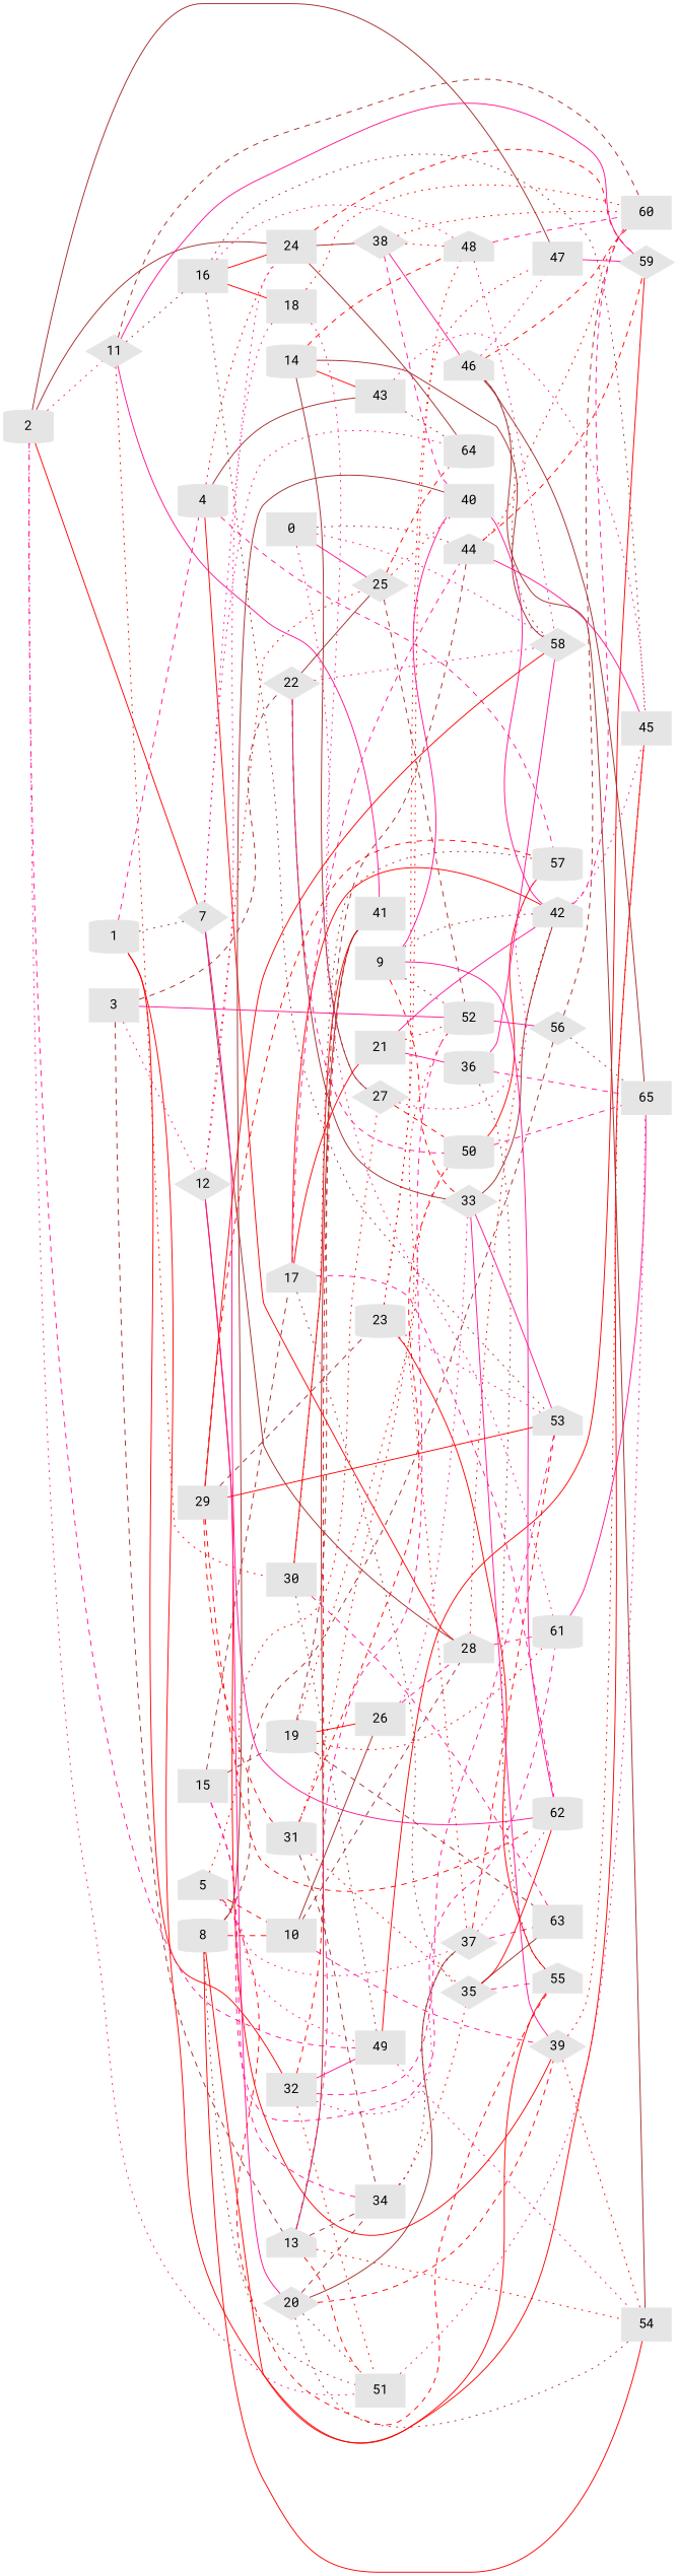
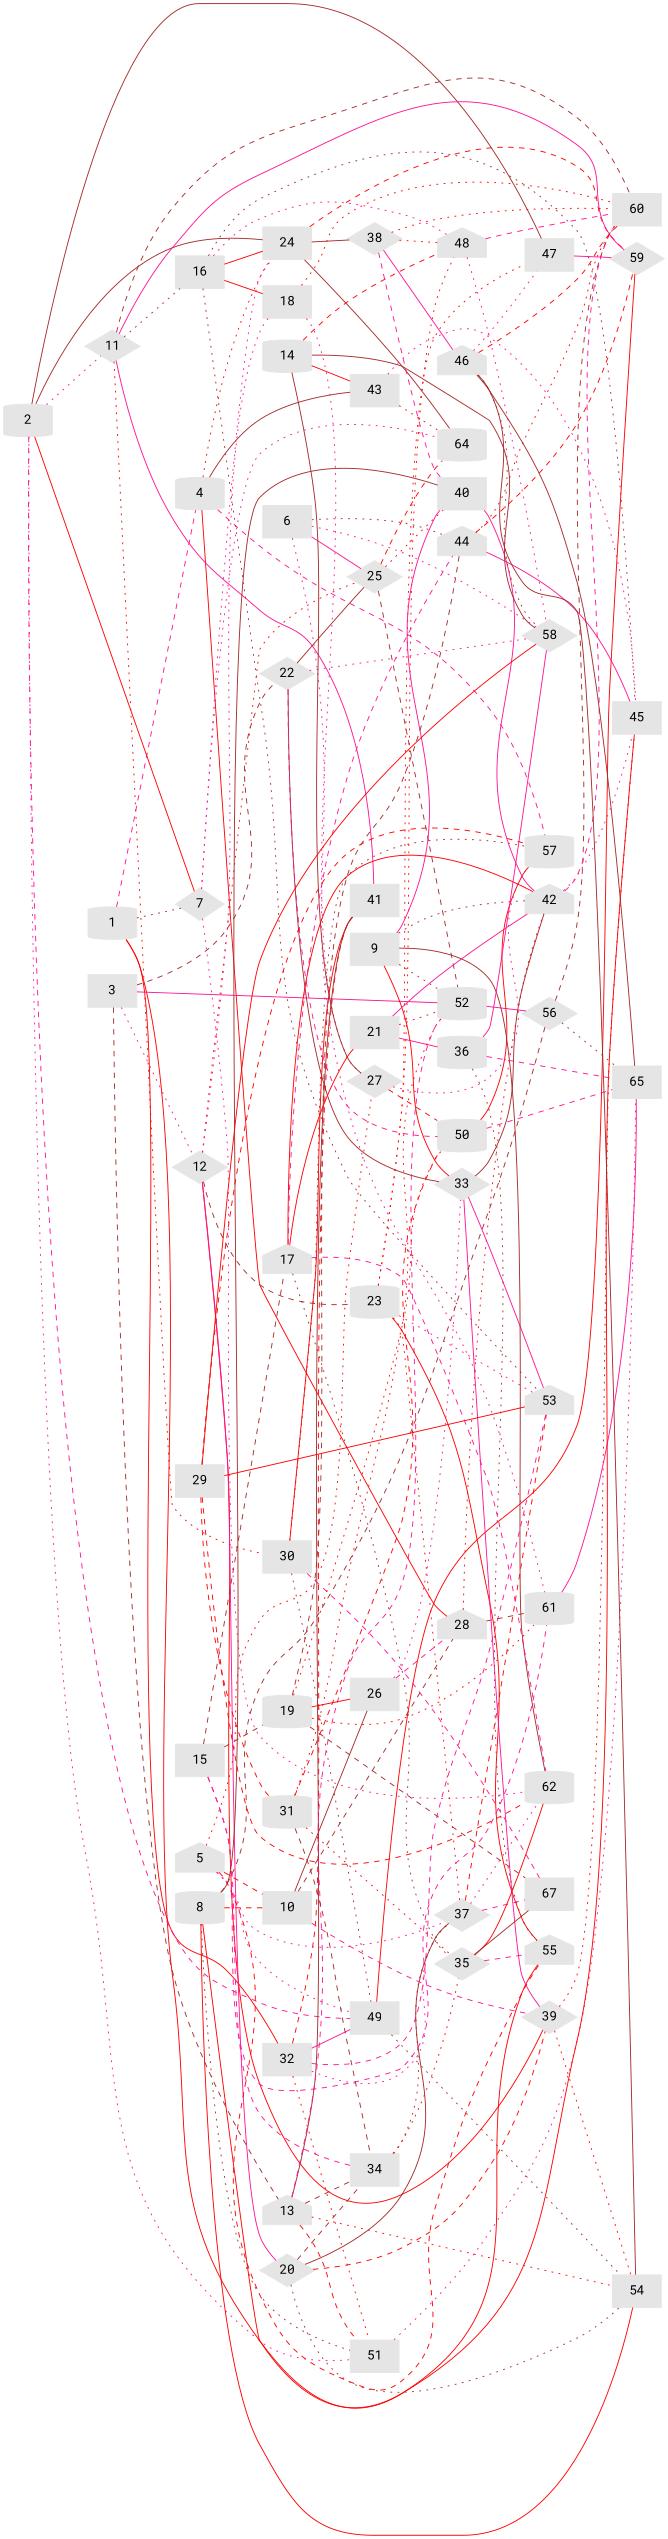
  graph {
    fontname="Roboto Mono"
    rankdir=LR
    node [color=gray90 fontname="Roboto Mono" shape=box style=filled]
    edge [color=deeppink fontname="Roboto Mono" style=dotted weight=1.0]
    1 [shape=cylinder]
    4 [shape=cylinder]
    7 [shape=diamond]
    32
    55 [shape=house]
    24
    28 [shape=house]
    43
    57 [shape=cylinder]
    62 [shape=cylinder]
    64 [shape=cylinder]
    49
    51
    37 [shape=diamond]
    41
    53 [shape=house]
    2 [shape=cylinder]
    11 [shape=diamond]
    47
    16
    30
    59 [shape=diamond]
    60
    38 [shape=diamond]
    54
    65
    12 [shape=diamond]
    3
    13 [shape=house]
    22 [shape=diamond]
    52 [shape=cylinder]
    25 [shape=diamond]
    39 [shape=diamond]
    18
    20 [shape=diamond]
    23 [shape=cylinder]
    34
    58 [shape=diamond]
    33 [shape=diamond]
    50 [shape=cylinder]
    56 [shape=diamond]
    61 [shape=cylinder]
    42 [shape=house]
    45
    5 [shape=house]
    10
    27 [shape=diamond]
    26
-   63
-   6 [label=0]
+   63 [label=67]
+   6
    44 [shape=house]
    40
    8 [shape=cylinder]
    9
    48 [shape=house]
    35 [shape=diamond]
    14 [shape=cylinder]
    15
    17 [shape=house]
    19 [shape=cylinder]
    21
    36 [shape=cylinder]
    46 [shape=house]
    29
    31 [shape=cylinder]
    1 -- 4 [style=dashed]
    1 -- 7 [color=brown]
    1 -- 32 [color=red style=solid]
    1 -- 55 [color=red style=solid]
    4 -- 24 [color=red]
    4 -- 28 [color=red style=solid]
    4 -- 43 [color=brown style=solid weight=2.0]
    4 -- 57 [style=dashed]
    7 -- 24
-   7 -- 28 [color=brown style=solid]
-   7 -- 62 [style=solid]
+   7 -- 62
    7 -- 64
    32 -- 49 [style=solid]
    32 -- 51 [color=red]
    32 -- 37
    32 -- 41 [color=red style=dashed]
    32 -- 53 [style=dashed]
    24 -- 64 [color=brown style=solid]
    24 -- 59 [color=red style=dashed weight=2.0]
    24 -- 38 [color=brown style=solid]
-   28 -- 61 [style=dashed]
+   28 -- 61 [color=brown style=dashed]
    28 -- 42 [color=red]
    43 -- 64 [color=brown]
    43 -- 45
    49 -- 59 [color=red style=solid]
-   49 -- 54
+   49 -- 54 [color=brown]
    51 -- 65
    37 -- 62
    37 -- 53 [color=red style=dashed]
    37 -- 63 [style=dashed]
    2 -- 7 [color=red style=solid]
    2 -- 24 [color=brown style=solid]
    2 -- 49 [style=dashed]
    2 -- 51
    2 -- 11
    2 -- 47 [color=brown style=solid]
    11 -- 41 [style=solid]
    11 -- 16 [color=brown]
    11 -- 30 [color=red]
    11 -- 59 [style=solid]
    11 -- 60 [color=brown style=dashed]
    47 -- 59 [style=solid]
    16 -- 24 [color=red style=solid]
    16 -- 53 [color=brown]
    16 -- 18 [color=red style=solid]
    16 -- 45 [color=brown]
    16 -- 48
    30 -- 57 [color=brown weight=2.0]
    30 -- 49 [color=brown]
    30 -- 41 [color=red style=solid]
    30 -- 63 [style=dashed]
    38 -- 60 [color=red]
    38 -- 40 [style=dashed weight=2.0]
    38 -- 48 [color=red]
    38 -- 46 [style=solid]
    12 -- 25 [color=red]
    12 -- 39 [color=red style=solid]
    12 -- 18
    12 -- 20 [style=solid]
-   29 -- 23 [color=brown style=dashed]
+   12 -- 23 [color=brown style=dashed]
    3 -- 12
    3 -- 13 [color=brown style=dashed]
    3 -- 22 [color=brown style=dashed weight=2.0]
    3 -- 52 [style=solid weight=2.0]
    13 -- 51 [color=red style=dashed]
    13 -- 41 [color=brown style=solid]
    13 -- 54 [color=red]
    13 -- 52 [style=dashed]
    13 -- 34 [color=brown style=dashed]
    22 -- 25 [color=brown style=solid]
    22 -- 58
    22 -- 33 [color=brown style=solid]
    22 -- 50 [style=dashed]
    52 -- 56 [style=solid]
    25 -- 64 [color=red style=dashed]
    25 -- 52 [color=brown style=dashed]
    25 -- 40 [color=red]
    39 -- 54 [color=red]
    39 -- 45 [color=red]
    18 -- 60 [color=red]
    18 -- 27
-   20 -- 51 [color=brown]
    20 -- 37 [color=brown style=solid]
    20 -- 54 [color=brown]
    20 -- 39 [color=red style=dashed]
    20 -- 34 [color=brown style=dashed]
    23 -- 55 [color=red style=solid]
    23 -- 37 [color=red]
    23 -- 53
    23 -- 47 [color=red]
    23 -- 48 [color=red]
    34 -- 37 [color=brown]
    34 -- 35 [color=red]
    33 -- 53 [style=solid]
    33 -- 39 [style=solid]
    33 -- 42 [color=brown style=solid]
    50 -- 57 [color=red style=solid]
    50 -- 65 [style=dashed]
    56 -- 60 [color=brown style=dashed]
    56 -- 65 [color=brown]
    61 -- 65 [style=solid weight=2.0]
    42 -- 60 [style=dashed]
    42 -- 45
    5 -- 55 [color=red style=dashed]
    5 -- 49
    5 -- 37
    5 -- 10 [color=red style=dashed weight=2.0]
    5 -- 27 [color=red]
    10 -- 28 [color=brown style=dashed]
    10 -- 39 [style=dashed]
    10 -- 26 [color=brown style=solid]
    27 -- 57
    27 -- 50 [color=red style=dashed]
    26 -- 28 [style=dashed]
    26 -- 33
    6 -- 25 [style=solid]
    6 -- 58
    6 -- 61
    6 -- 44 [color=brown]
    44 -- 59 [color=red style=dashed]
    44 -- 60 [color=red]
    44 -- 45 [style=solid]
    40 -- 42 [style=solid]
    8 -- 51 [color=brown]
    8 -- 54 [color=red style=solid]
    8 -- 56 [color=brown style=dashed]
    8 -- 45 [color=red style=solid]
    8 -- 10 [color=red style=dashed]
    8 -- 40 [color=brown style=solid]
-   9 -- 62 [style=solid]
+   9 -- 62 [color=brown style=solid]
    9 -- 52 [color=brown weight=2.0]
-   9 -- 33 [color=red style=dashed]
+   9 -- 33 [color=red style=solid]
    9 -- 42 [color=brown]
    9 -- 40 [style=solid]
    48 -- 60 [style=dashed]
    48 -- 58
    35 -- 55 [style=dashed]
    35 -- 62 [color=red style=solid]
    35 -- 63 [color=brown style=solid]
    14 -- 43 [color=red style=solid weight=2.0]
    14 -- 58 [color=brown style=solid]
    14 -- 27 [color=brown style=solid weight=2.0]
    14 -- 48 [color=red style=dashed]
    15 -- 34 [style=dashed]
    15 -- 61 [style=dashed]
    15 -- 17 [color=brown style=dashed]
    15 -- 19 [color=brown style=dashed]
    17 -- 62 [style=dashed]
    17 -- 42 [color=red style=solid]
    17 -- 44 [style=dashed]
    17 -- 35 [color=brown]
    17 -- 21 [color=red style=solid]
    19 -- 50 [color=red]
    19 -- 61 [color=red]
    19 -- 26 [color=red style=solid]
    19 -- 63 [color=brown style=dashed]
    19 -- 44 [color=brown style=dashed]
    21 -- 52 [color=red]
    21 -- 42 [style=solid]
    21 -- 36 [style=solid]
    36 -- 55 [color=brown weight=2.0]
    36 -- 65 [style=dashed weight=2.0]
    36 -- 58 [style=solid]
    46 -- 47
    46 -- 60 [color=red style=dashed]
    46 -- 54 [color=brown style=solid]
    46 -- 65 [color=brown style=solid]
    46 -- 58 [color=brown]
    29 -- 57 [color=red style=dashed]
    29 -- 62 [color=red style=dashed]
    29 -- 53 [color=red style=solid]
    29 -- 58 [color=red style=solid weight=2.0]
    29 -- 31 [color=red style=dashed]
    31 -- 52 [color=red weight=2.0]
    31 -- 34 [color=brown style=dashed]
    31 -- 50 [color=red style=dashed]
    31 -- 35 [color=red]
  }
